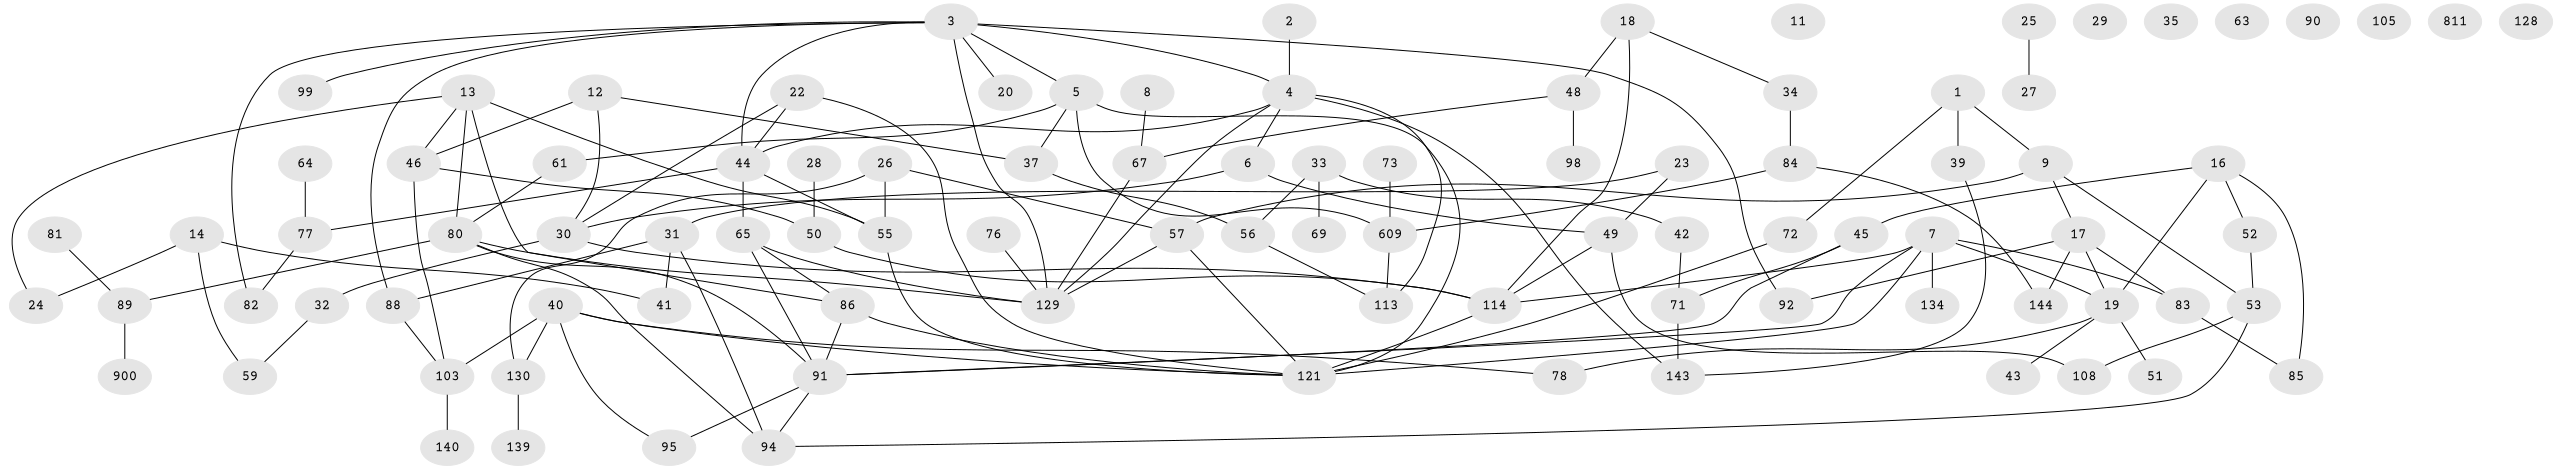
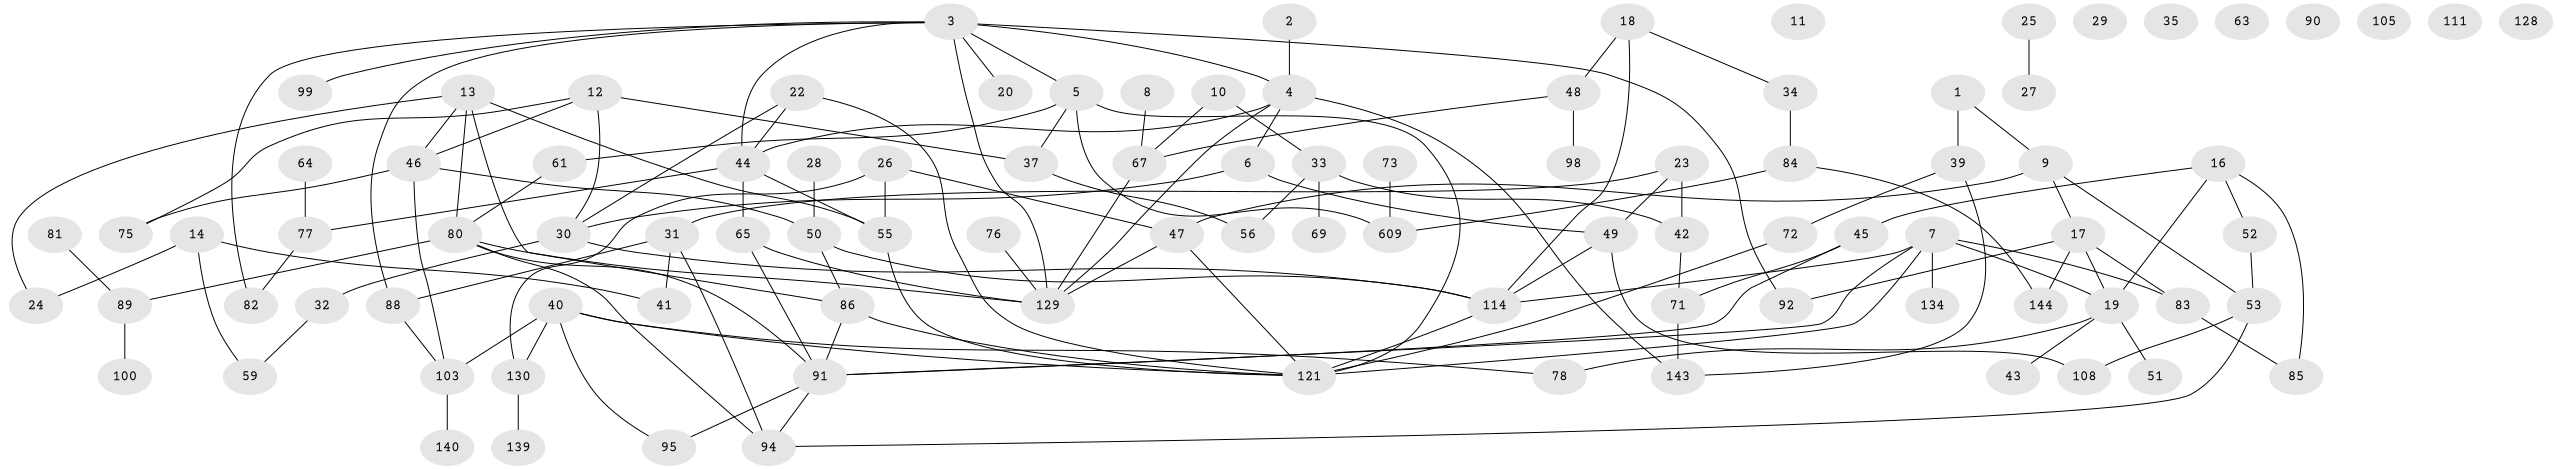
  graph {
    fontname="Courier Prime"
    node [color=gray90 fontname="Courier Prime" style=filled]
    edge [fontname="Courier Prime"]
    9 [super="+15"]
    17 [super="+133"]
-   47 [super="+58" label=57]
+   47 [super="+58"]
    53 [super="+132"]
    1
    39 [super="+123"]
    72
    143
    121 [super="+136"]
    2 [super="+87"]
    4 [super="+60"]
    44 [super="+104"]
    129 [super="+145"]
    6
-   113
    3 [super="+106"]
    5 [super="+66"]
    20
    82
    88 [super="+110"]
    92
    99
    37 [super="+102"]
    61
    n25 [label=609 super="+126"]
    55 [super="+68"]
    65
    77 [super="+112"]
    103 [super="+115"]
    30
    49 [super="+79"]
    56 [super="+96"]
    80 [super="+120"]
    114 [super="+141"]
    32 [super="+146"]
    108
    7 [super="+38"]
    19 [super="+117"]
    83
    91 [super="+127"]
    134
    43
    51
    78
    85
    94
    95 [super="+138"]
    67 [super="+101"]
    8
    144
    33 [super="+57"]
    42
    69
+   10
    11
    12 [super="+107"]
    46 [super="+124"]
+   75
    50 [super="+97"]
    13 [super="+21"]
    24 [super="+36"]
    86 [super="+93"]
    89 [super="+125"]
    14 [super="+116"]
    41 [super="+74"]
    59
    16 [super="+54"]
    45
    52 [super="+62"]
    71 [super="+119"]
    18
    34
    48 [super="+122"]
    84 [super="+142"]
    98
    22 [super="+137"]
    23 [super="+131"]
    31 [super="+118"]
    25
    27
    26 [super="+135"]
    130
    139
    28
    29
    35
    40 [super="+70"]
    140
    63
    64
    73
    76
-   100 [label=900]
+   100
    81
    90
    105
-   111 [label=811]
+   111
    128
    9 -- 17
    9 -- 47
    9 -- 53
    17 -- 92
    17 -- 19
    17 -- 83
    17 -- 144
    47 -- 121
    47 -- 129
    53 -- 108
    53 -- 94
    1 -- 9
    1 -- 39
-   1 -- 72
+   39 -- 72
    39 -- 143
    72 -- 121
    2 -- 4
    4 -- 143
    4 -- 44
    4 -- 129
    4 -- 6
-   4 -- 113
    44 -- 55
    44 -- 65
    44 -- 77
    6 -- 30
    6 -- 49
    3 -- 4
    3 -- 44
    3 -- 129
    3 -- 5
    3 -- 20
    3 -- 82
    3 -- 88
    3 -- 92
    3 -- 99
    5 -- 121 [weight=2]
    5 -- 37
    5 -- 61
    5 -- n25
    88 -- 103
    37 -- 56
    61 -- 80
-   n25 -- 113
    55 -- 121
    65 -- 129
    65 -- 91
-   65 -- 86
+   50 -- 86
    77 -- 82
    103 -- 140
    30 -- 114
    30 -- 32
    49 -- 114
    49 -- 108
-   56 -- 113
    80 -- 129
    80 -- 91
    80 -- 94
    80 -- 89
    114 -- 121
    32 -- 59
    7 -- 121
    7 -- 114
    7 -- 19
    7 -- 83
    7 -- 91
    7 -- 134
    19 -- 43
    19 -- 51
    19 -- 78
    83 -- 85
    91 -- 94
    91 -- 95
    67 -- 129
    8 -- 67
    33 -- 56
    33 -- 42
    33 -- 69
    42 -- 71
+   10 -- 67
+   10 -- 33
    12 -- 37
    12 -- 30
    12 -- 46
+   12 -- 75
    46 -- 103
+   46 -- 75
    46 -- 50
    50 -- 114
    13 -- 55
    13 -- 80
    13 -- 46
    13 -- 24
    13 -- 86
    86 -- 121
    86 -- 91 [weight=2]
    89 -- 100
    14 -- 24
    14 -- 41
    14 -- 59
    16 -- 19
    16 -- 85
    16 -- 45
    16 -- 52
    45 -- 91
    45 -- 71
    52 -- 53
    71 -- 143
    18 -- 114
    18 -- 34
    18 -- 48
    34 -- 84 [weight=2]
    48 -- 67
    48 -- 98
    84 -- n25
    84 -- 144
    22 -- 121
    22 -- 44
    22 -- 30
    23 -- 49
+   23 -- 42
    23 -- 31
    31 -- 88
    31 -- 94
    31 -- 41
    25 -- 27
    26 -- 47
    26 -- 55
    26 -- 130
    130 -- 139
    28 -- 50
    40 -- 121
    40 -- 103
    40 -- 78
    40 -- 95
    40 -- 130
    64 -- 77
    73 -- n25
    76 -- 129
    81 -- 89
  }
